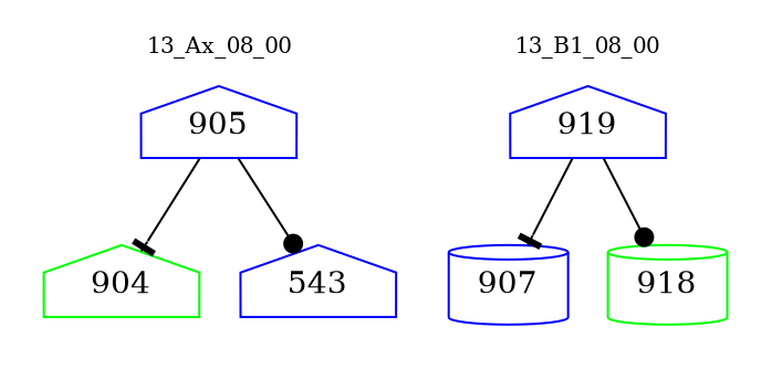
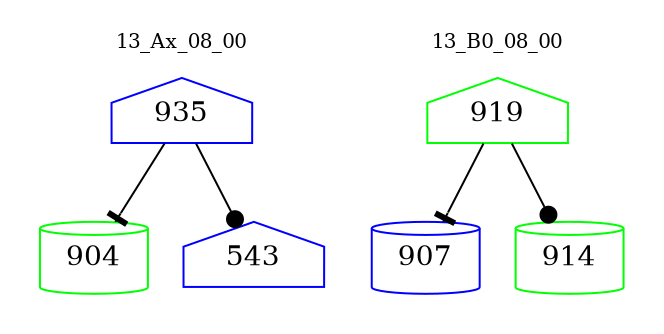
  digraph {
    node [color=blue shape=house]
    edge [arrowhead=tee color=black]
-   n1 [label=905]
-   n2 [color=green label=904]
+   n1 [label=935]
+   n2 [color=green label=904 shape=cylinder]
    n3 [label=543]
-   n4 [label=919]
+   n4 [color=green label=919]
    n5 [label=907 shape=cylinder]
-   n6 [color=green label=918 shape=cylinder]
+   n6 [color=green label=914 shape=cylinder]
    subgraph cluster_1 {
      color=white
      fontsize=10
      label="13_Ax_08_00"
      n1
      n2
      n3
    }
    subgraph cluster_2 {
      color=white
      fontsize=10
-     label="13_B1_08_00"
+     label="13_B0_08_00"
      n4
      n5
      n6
    }
    n1 -> n2
    n1 -> n3 [arrowhead=dot]
    n4 -> n5
    n4 -> n6 [arrowhead=dot]
  }
